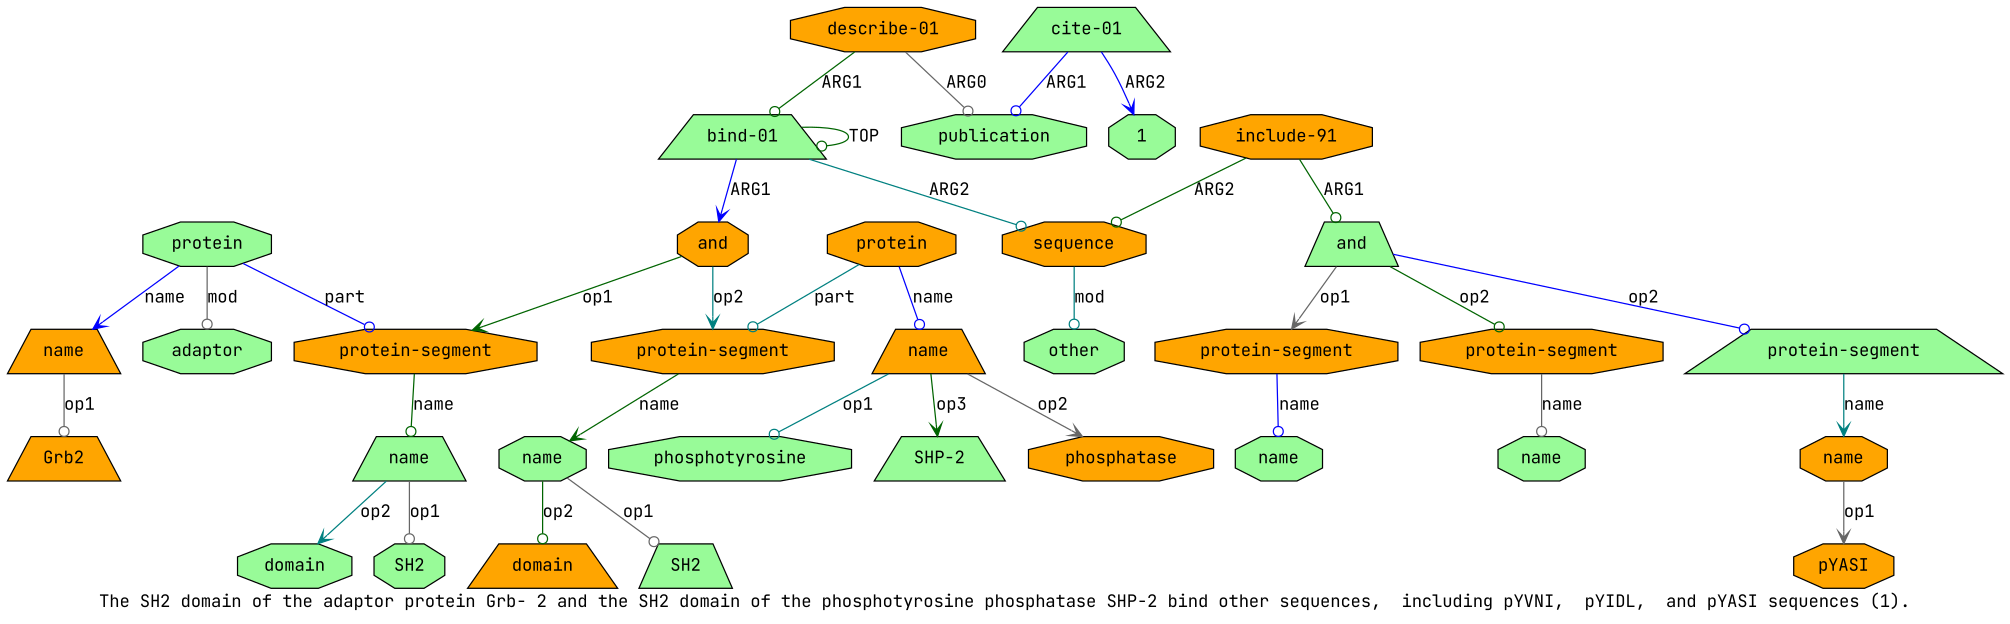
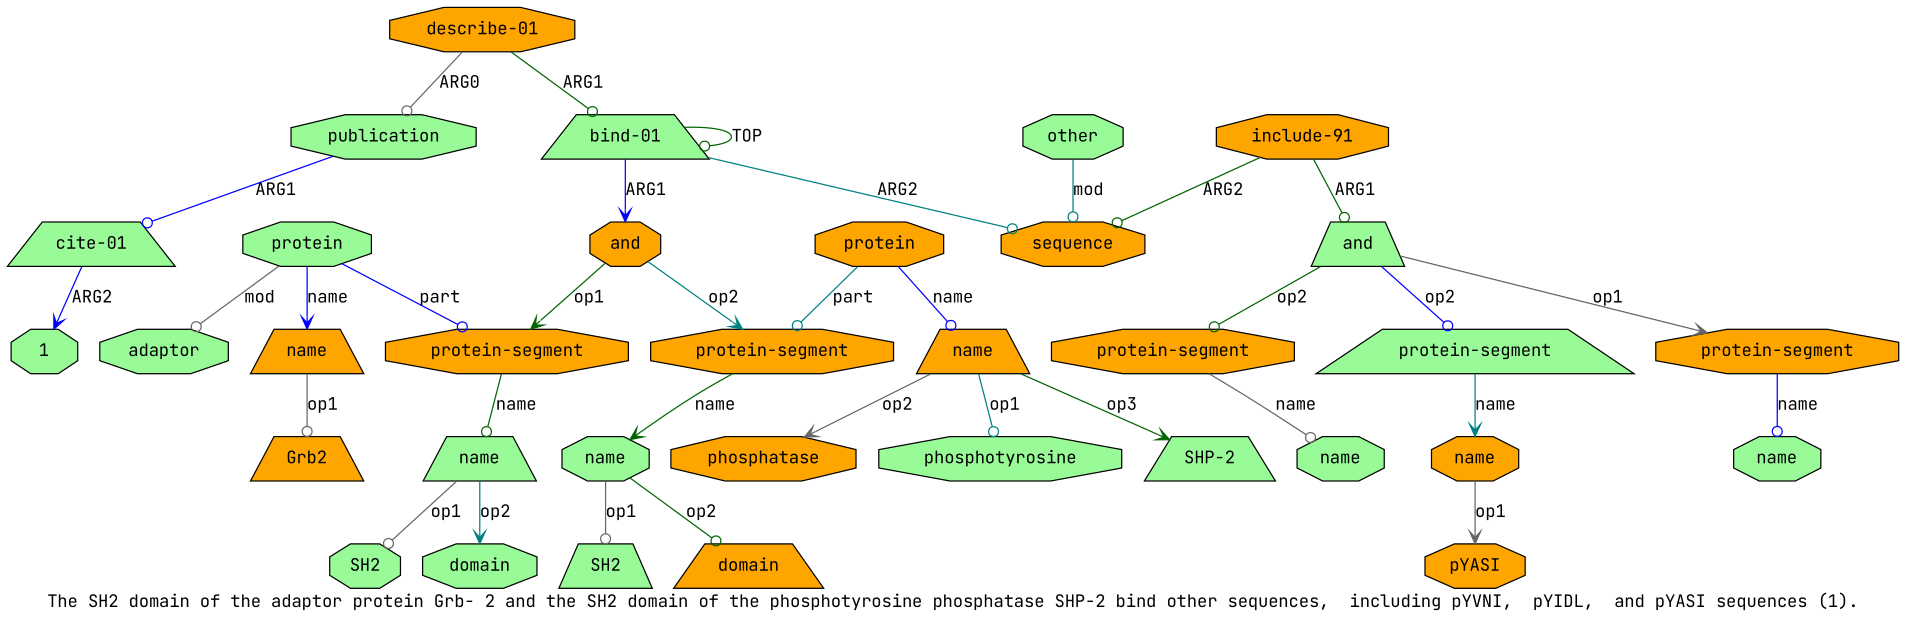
  digraph {
    fontname="JetBrains Mono"
    label="The SH2 domain of the adaptor protein Grb- 2 and the SH2 domain of the phosphotyrosine phosphatase SHP-2 bind other sequences,  including pYVNI,  pYIDL,  and pYASI sequences (1)."
    node [color=black fillcolor=palegreen fontname="JetBrains Mono" gold_ind=-1 gold_label=name shape=octagon style=filled test_ind=-1 test_label=name]
    edge [arrowhead=odot color=darkgreen fontname="JetBrains Mono" gold_label=op1 test_label=op1]
    n1 [gold_ind=20 gold_label=other label=other test_ind=20 test_label=other]
    n2 [fillcolor=orange gold_ind=21 gold_label="describe-01" label="describe-01" test_ind=21 test_label="describe-01"]
    n3 [gold_ind=22 gold_label=publication label=publication test_ind=22 test_label=publication]
    n4 [gold_ind=0 gold_label="bind-01" label="bind-01" shape=trapezium test_ind=0 test_label="bind-01"]
    n5 [fillcolor=orange gold_ind=11 gold_label=sequence label=sequence test_ind=11 test_label=sequence]
    n6 [fillcolor=orange gold_ind=1 gold_label=and label=and test_ind=1 test_label=and]
    n7 [fillcolor=orange gold_ind=2 gold_label="protein-segment" label="protein-segment" test_ind=2 test_label="protein-segment"]
    n8 [fillcolor=orange gold_ind=7 gold_label="protein-segment" label="protein-segment" test_ind=7 test_label="protein-segment"]
    n9 [gold_ind=23 gold_label="cite-01" label="cite-01" shape=trapezium test_ind=23 test_label="cite-01"]
    n10 [gold_label=1 label=1 test_label=1]
    n11 [fillcolor=orange gold_label=pYASI label=pYASI test_label=pYASI]
    n12 [fillcolor=orange gold_label=Grb2 label=Grb2 shape=trapezium test_label=Grb2]
    n13 [gold_label=SH2 label=SH2 test_label=SH2]
    n14 [gold_label=domain label=domain test_label=domain]
    n15 [gold_label=SH2 label=SH2 shape=trapezium test_label=SH2]
    n16 [gold_label="SHP-2" label="SHP-2" shape=trapezium test_label="SHP-2"]
    n17 [gold_ind=15 label=name test_ind=15]
    n18 [fillcolor=orange gold_ind=14 gold_label="protein-segment" label="protein-segment" test_ind=14 test_label="protein-segment"]
    n19 [gold_ind=17 label=name test_ind=17]
    n20 [fillcolor=orange gold_ind=16 gold_label="protein-segment" label="protein-segment" test_ind=16 test_label="protein-segment"]
    n21 [fillcolor=orange gold_ind=10 label=name shape=trapezium test_ind=10]
    n22 [fillcolor=orange gold_label=phosphatase label=phosphatase test_label=phosphatase]
    n23 [gold_label=phosphotyrosine label=phosphotyrosine test_label=phosphotyrosine]
    n24 [gold_ind=13 gold_label=and label=and shape=trapezium test_ind=13 test_label=and]
    n25 [gold_ind=18 gold_label="protein-segment" label="protein-segment" shape=trapezium test_ind=18 test_label="protein-segment"]
    n26 [fillcolor=orange gold_ind=19 label=name test_ind=19]
    n27 [fillcolor=orange gold_ind=12 gold_label="include-91" label="include-91" test_ind=12 test_label="include-91"]
    n28 [gold_ind=3 label=name shape=trapezium test_ind=3]
    n29 [gold_ind=8 label=name test_ind=8]
    n30 [fillcolor=orange gold_label=domain label=domain shape=trapezium test_label=domain]
    n31 [fillcolor=orange gold_ind=5 label=name shape=trapezium test_ind=5]
    n32 [gold_ind=4 gold_label=protein label=protein test_ind=4 test_label=protein]
    n33 [gold_ind=6 gold_label=adaptor label=adaptor test_ind=6 test_label=adaptor]
    n34 [fillcolor=orange gold_ind=9 gold_label=protein label=protein test_ind=9 test_label=protein]
    n2 -> n3 [color=gray40 gold_label=ARG0 label=ARG0 test_label=ARG0]
    n2 -> n4 [gold_label=ARG1 label=ARG1 test_label=ARG1]
    n4 -> n4 [gold_label=TOP label=TOP test_label=TOP]
    n4 -> n5 [color=teal gold_label=ARG2 label=ARG2 test_label=ARG2]
    n4 -> n6 [arrowhead=vee color=blue gold_label=ARG1 label=ARG1 test_label=ARG1]
-   n5 -> n1 [color=teal gold_label=mod label=mod test_label=mod]
+   n1 -> n5 [color=teal gold_label=mod label=mod test_label=mod]
    n6 -> n7 [arrowhead=vee label=op1]
    n6 -> n8 [arrowhead=vee color=teal gold_label=op2 label=op2 test_label=op2]
    n7 -> n28 [gold_label=name label=name test_label=name]
    n8 -> n29 [arrowhead=vee gold_label=name label=name test_label=name]
-   n9 -> n3 [color=blue gold_label=ARG1 label=ARG1 test_label=ARG1]
+   n3 -> n9 [color=blue gold_label=ARG1 label=ARG1 test_label=ARG1]
    n9 -> n10 [arrowhead=vee color=blue gold_label=ARG2 label=ARG2 test_label=ARG2]
    n18 -> n17 [color=blue gold_label=name label=name test_label=name]
    n20 -> n19 [color=gray40 gold_label=name label=name test_label=name]
    n21 -> n16 [arrowhead=vee gold_label=op3 label=op3 test_label=op3]
    n21 -> n22 [arrowhead=vee color=gray40 gold_label=op2 label=op2 test_label=op2]
    n21 -> n23 [color=teal label=op1]
    n24 -> n18 [arrowhead=vee color=gray40 label=op1]
    n24 -> n20 [gold_label=op2 label=op2 test_label=op2]
    n24 -> n25 [color=blue gold_label=op2 label=op2 test_label=op2]
    n25 -> n26 [arrowhead=vee color=teal gold_label=name label=name test_label=name]
    n26 -> n11 [arrowhead=vee color=gray40 label=op1]
    n27 -> n5 [gold_label=ARG2 label=ARG2 test_label=ARG2]
    n27 -> n24 [gold_label=ARG1 label=ARG1 test_label=ARG1]
    n28 -> n13 [color=gray40 label=op1]
    n28 -> n14 [arrowhead=vee color=teal gold_label=op2 label=op2 test_label=op2]
    n29 -> n15 [color=gray40 label=op1]
    n29 -> n30 [gold_label=op2 label=op2 test_label=op2]
    n31 -> n12 [color=gray40 label=op1]
    n32 -> n7 [color=blue gold_label=part label=part test_label=part]
    n32 -> n31 [arrowhead=vee color=blue gold_label=name label=name test_label=name]
    n32 -> n33 [color=gray40 gold_label=mod label=mod test_label=mod]
    n34 -> n8 [color=teal gold_label=part label=part test_label=part]
    n34 -> n21 [color=blue gold_label=name label=name test_label=name]
  }
